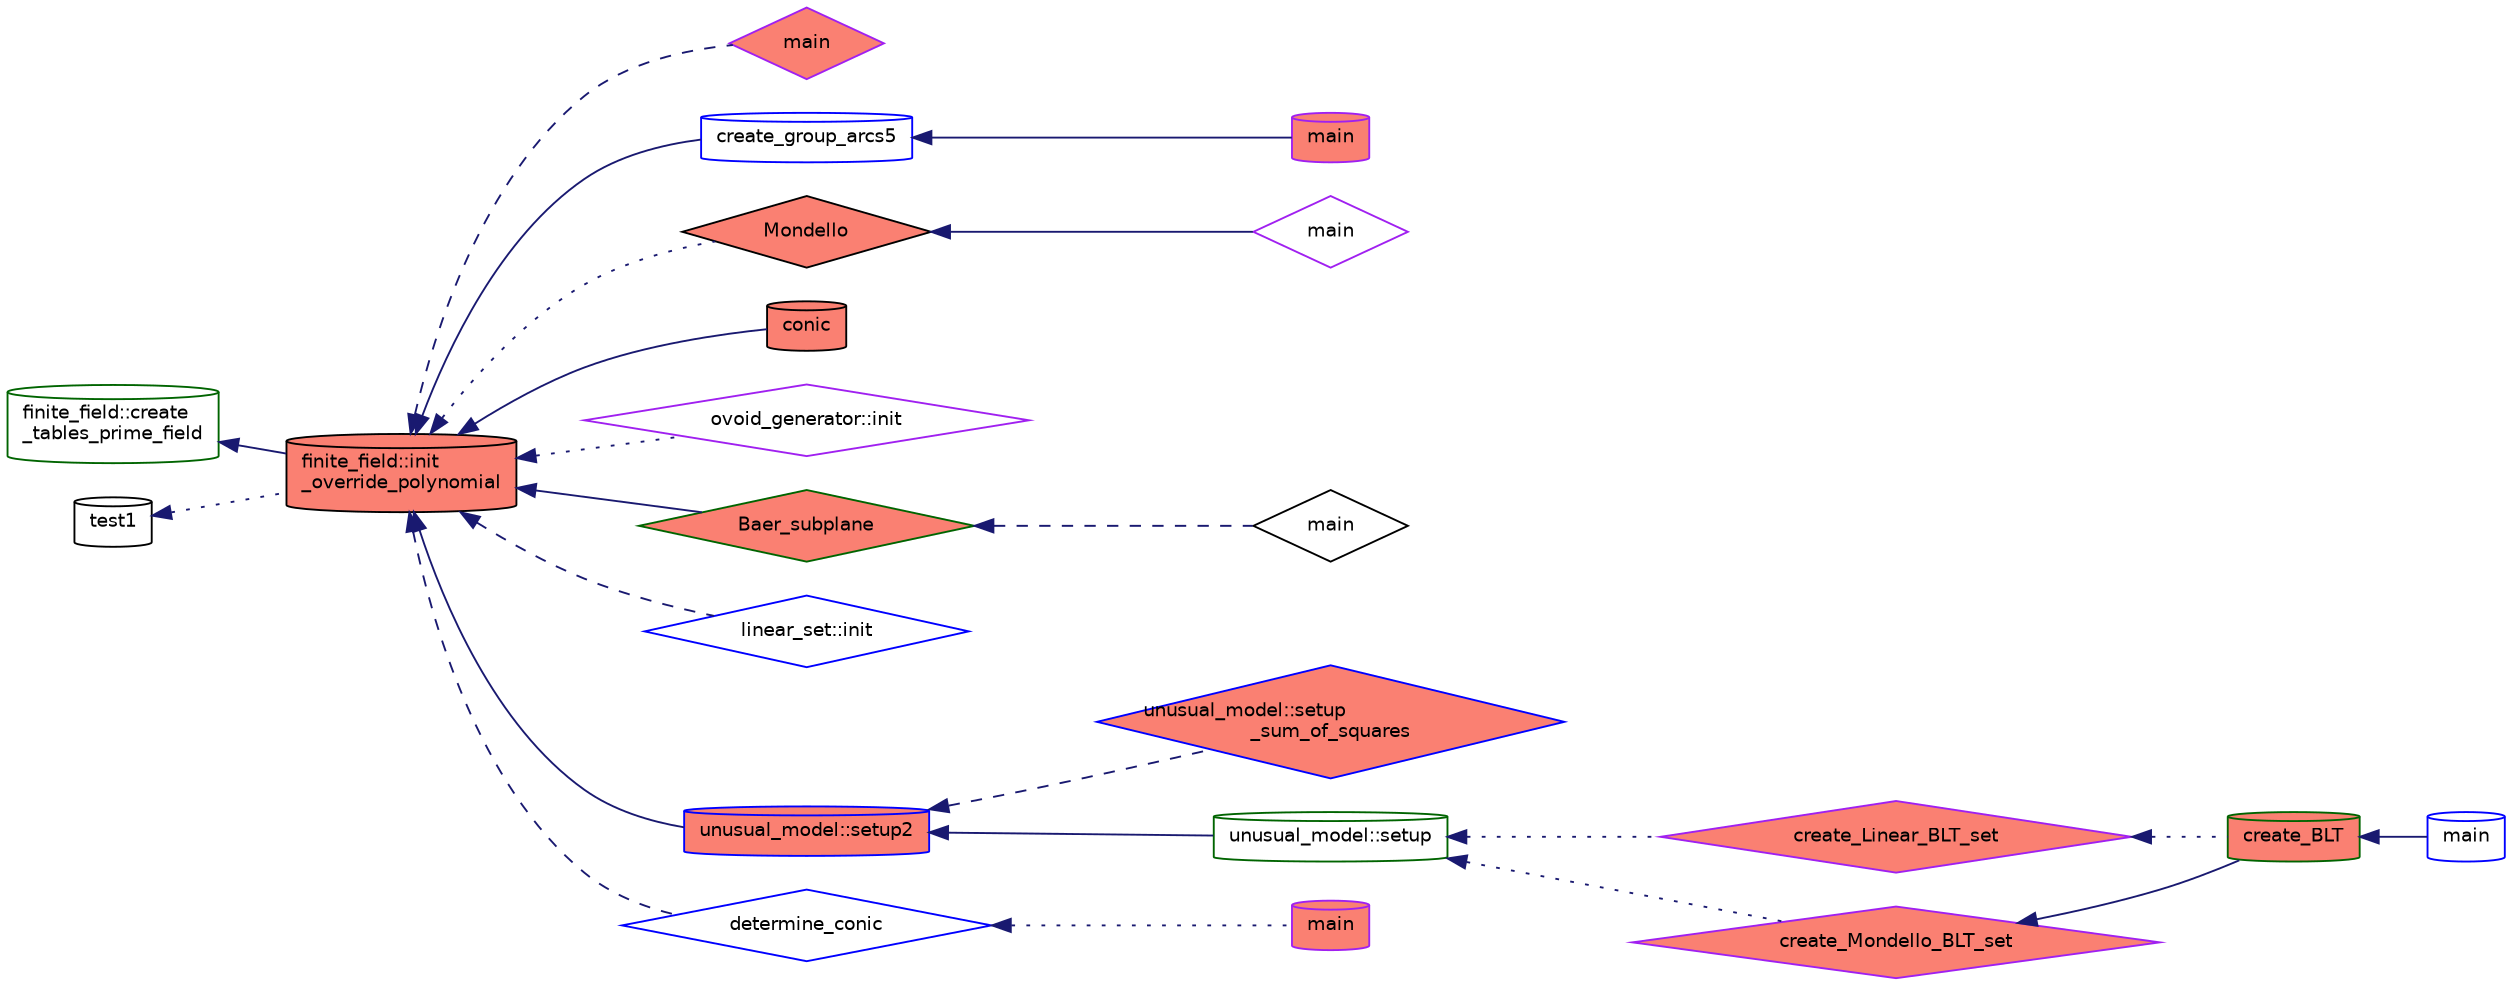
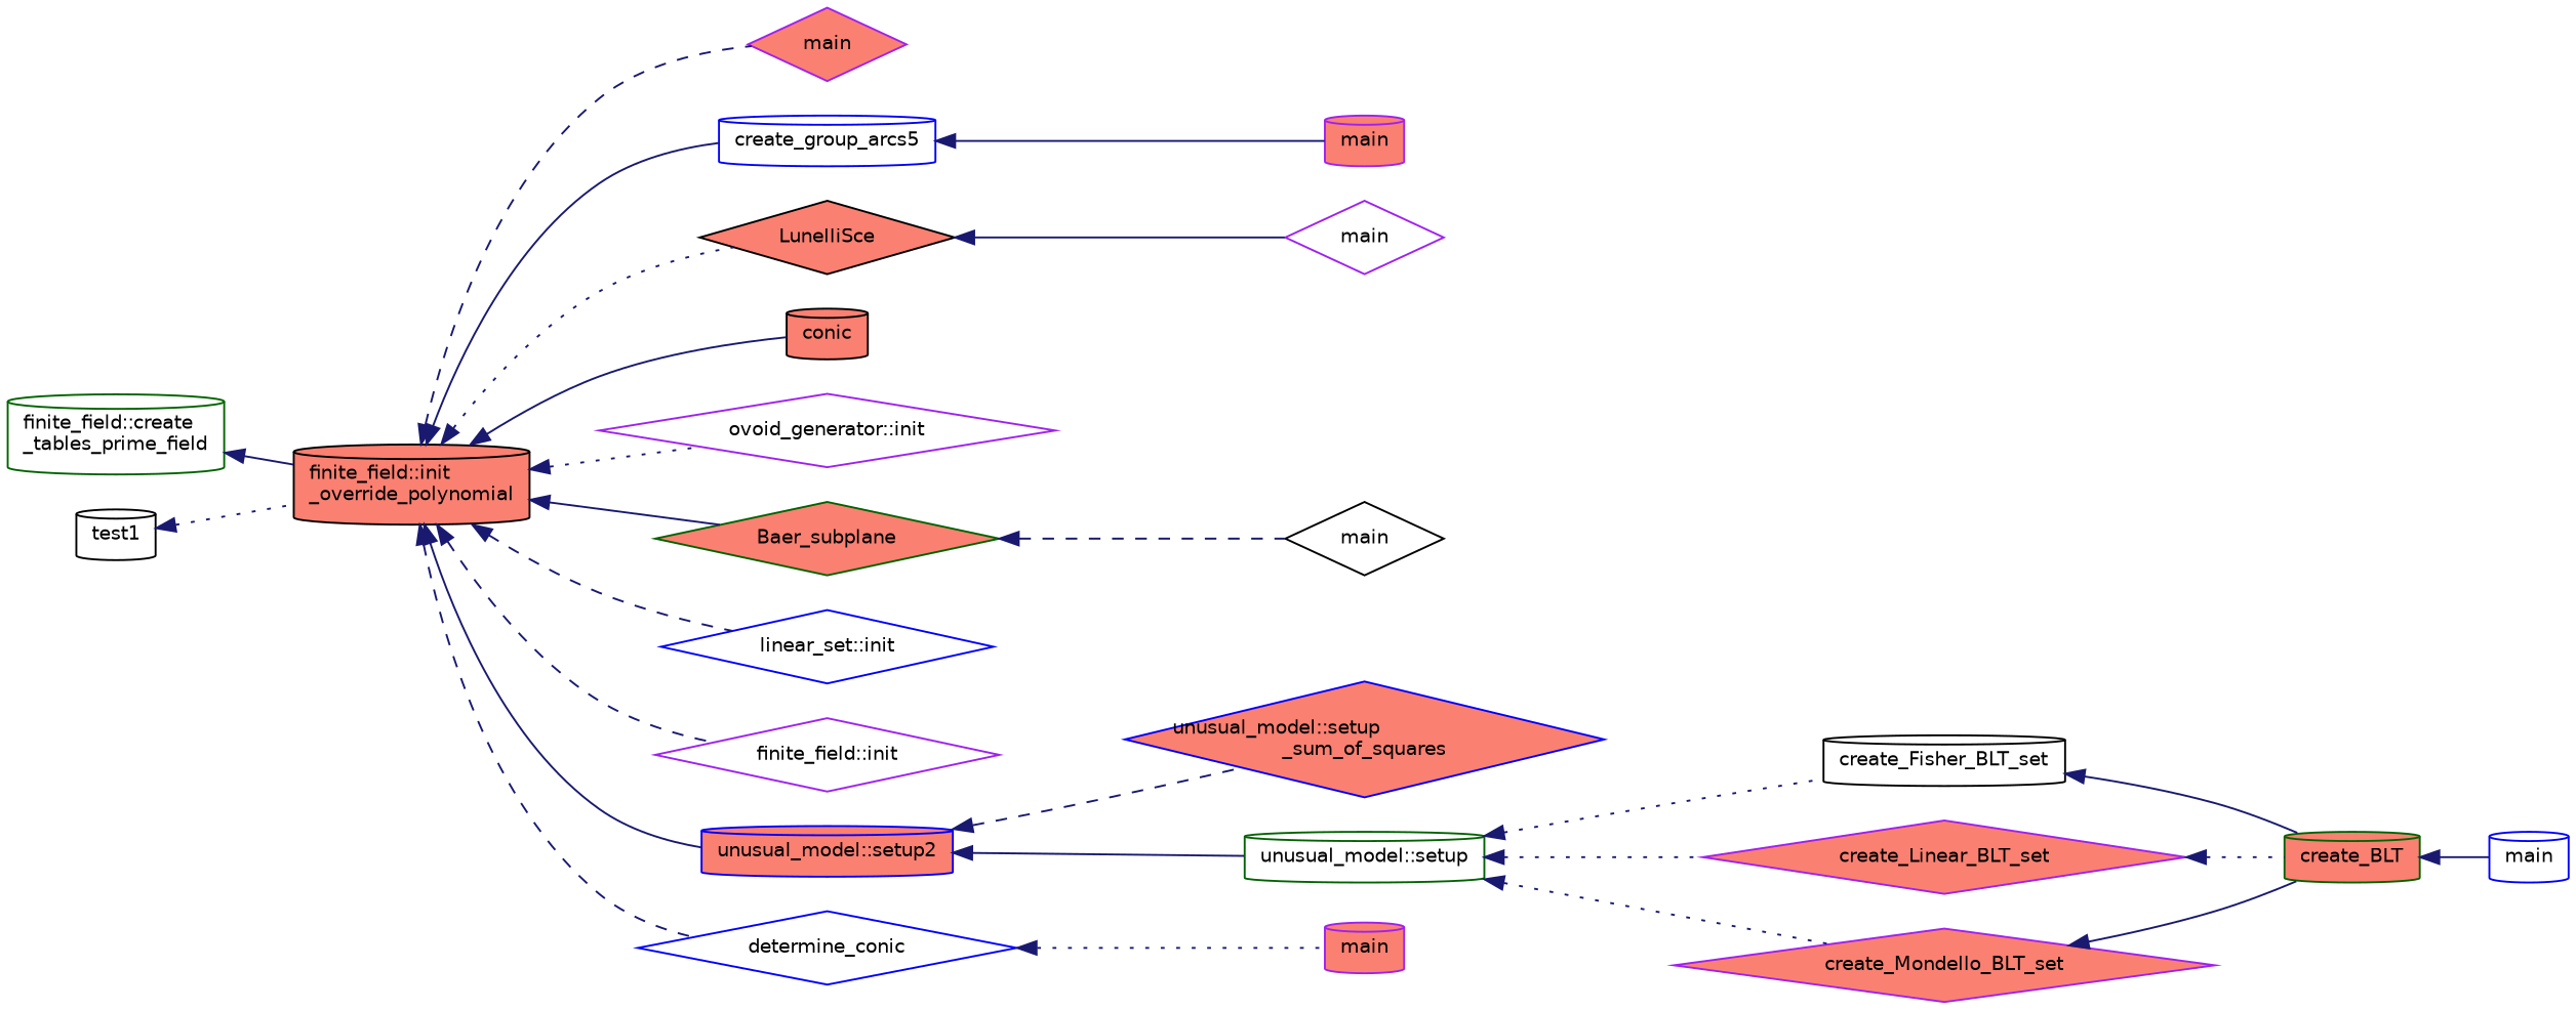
  digraph {
    rankdir=LR
    node [color=purple fillcolor=white fontname=Helvetica fontsize=10 shape=cylinder style=filled]
    edge [color=midnightblue dir=back fontname=Helvetica fontsize=10 labelfontname=Helvetica labelfontsize=10 style=solid]
    n1 [color=darkgreen fontcolor=black height=0.2 label="finite_field::create\l_tables_prime_field" width=0.4]
    n2 [color=black fillcolor=salmon height=0.2 label="finite_field::init\l_override_polynomial" width=0.4]
    n3 [fillcolor=salmon height=0.2 label=main shape=diamond width=0.4]
    n4 [color=blue height=0.2 label=create_group_arcs5 width=0.4]
-   n5 [color=black fillcolor=salmon height=0.2 label=Mondello shape=diamond width=0.4]
+   n5 [color=black fillcolor=salmon height=0.2 label=LunelliSce shape=diamond width=0.4]
    n6 [color=black fillcolor=salmon height=0.2 label=conic width=0.4]
    n7 [height=0.2 label="ovoid_generator::init" shape=diamond width=0.4]
    n8 [color=darkgreen fillcolor=salmon height=0.2 label=Baer_subplane shape=diamond width=0.4]
    n9 [color=blue height=0.2 label="linear_set::init" shape=diamond width=0.4]
+   n10 [height=0.2 label="finite_field::init" shape=diamond width=0.4]
    n11 [color=blue fillcolor=salmon height=0.2 label="unusual_model::setup2" width=0.4]
    n12 [color=blue height=0.2 label=determine_conic shape=diamond width=0.4]
    n13 [fillcolor=salmon height=0.2 label=main width=0.4]
    n14 [height=0.2 label=main shape=diamond width=0.4]
    n15 [color=black height=0.2 label=main shape=diamond width=0.4]
    n16 [color=black height=0.2 label=test1 width=0.4]
    n17 [color=blue fillcolor=salmon height=0.2 label="unusual_model::setup\l_sum_of_squares" shape=diamond width=0.4]
    n18 [color=darkgreen height=0.2 label="unusual_model::setup" width=0.4]
    n19 [fillcolor=salmon height=0.2 label=main width=0.4]
+   n20 [color=black height=0.2 label=create_Fisher_BLT_set width=0.4]
    n21 [fillcolor=salmon height=0.2 label=create_Linear_BLT_set shape=diamond width=0.4]
    n22 [fillcolor=salmon height=0.2 label=create_Mondello_BLT_set shape=diamond width=0.4]
    n23 [color=darkgreen fillcolor=salmon height=0.2 label=create_BLT width=0.4]
    n24 [color=blue height=0.2 label=main width=0.4]
    n1 -> n2
    n2 -> n3 [style=dashed]
    n2 -> n4
    n2 -> n5 [style=dotted]
    n2 -> n6
    n2 -> n7 [style=dotted]
    n2 -> n8
    n2 -> n9 [style=dashed]
+   n2 -> n10 [style=dashed]
    n2 -> n11
    n2 -> n12 [style=dashed]
    n4 -> n13
    n5 -> n14
    n8 -> n15 [style=dashed]
    n11 -> n17 [style=dashed]
    n11 -> n18
    n12 -> n19 [style=dotted]
    n16 -> n2 [style=dotted]
+   n18 -> n20 [style=dotted]
    n18 -> n21 [style=dotted]
    n18 -> n22 [style=dotted]
+   n20 -> n23
    n21 -> n23 [style=dotted]
    n22 -> n23
    n23 -> n24
  }
